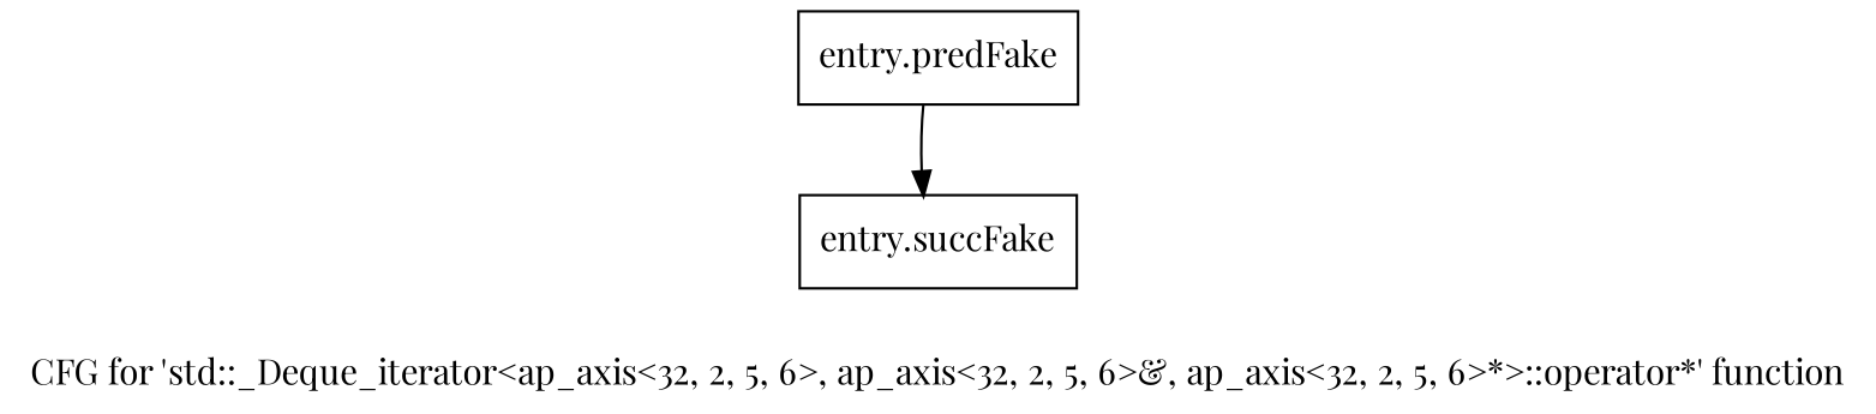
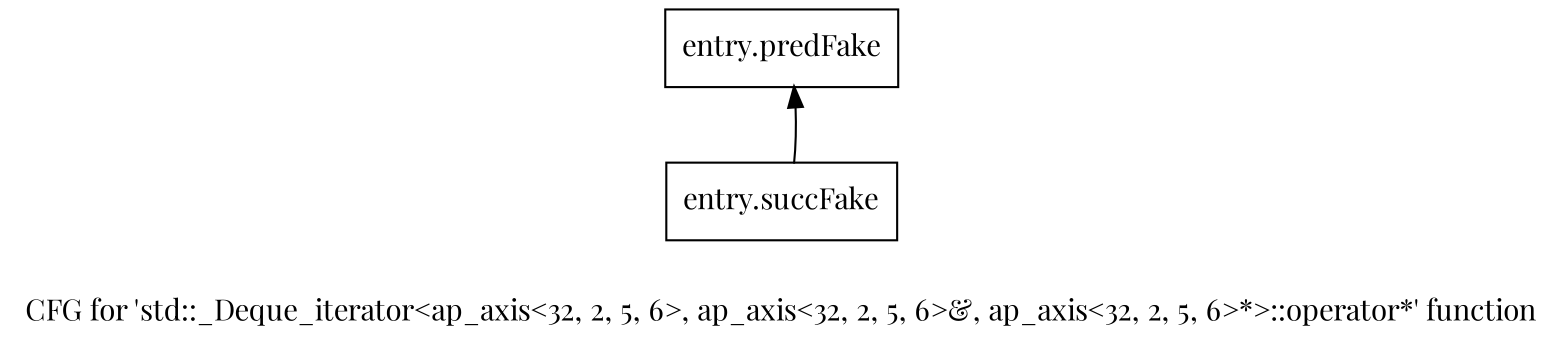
  digraph {
    label="CFG for 'std::_Deque_iterator\<ap_axis\<32, 2, 5, 6\>, ap_axis\<32, 2, 5, 6\>&, ap_axis\<32, 2, 5, 6\>*\>::operator*' function"
    fontname="Playfair Display"
    node [shape=record fontname="Playfair Display"]
    n1 [label="{entry.predFake}"]
    n2 [filename="/proj/xbuilds/2019.2_0816_1/installs/lin64/Vivado/HEAD/tps/lnx64/gcc-6.2.0/lib/gcc/x86_64-pc-linux-gnu/6.2.0/../../../../include/c++/6.2.0/bits/stl_deque.h" label="{entry.succFake}" linenumber=159]
-   n1 -> n2 [filename="/proj/xbuilds/2019.2_0816_1/installs/lin64/Vivado/HEAD/tps/lnx64/gcc-6.2.0/lib/gcc/x86_64-pc-linux-gnu/6.2.0/../../../../include/c++/6.2.0/bits/stl_deque.h" fontname="Playfair Display"]
+   n2 -> n1 [filename="/proj/xbuilds/2019.2_0816_1/installs/lin64/Vivado/HEAD/tps/lnx64/gcc-6.2.0/lib/gcc/x86_64-pc-linux-gnu/6.2.0/../../../../include/c++/6.2.0/bits/stl_deque.h" fontname="Playfair Display"]
  }
